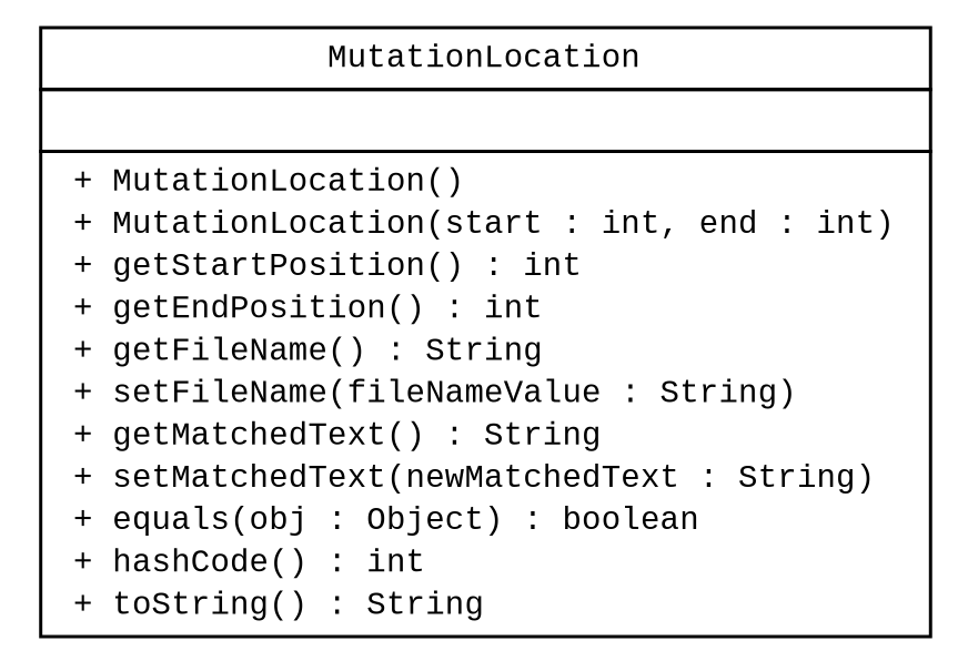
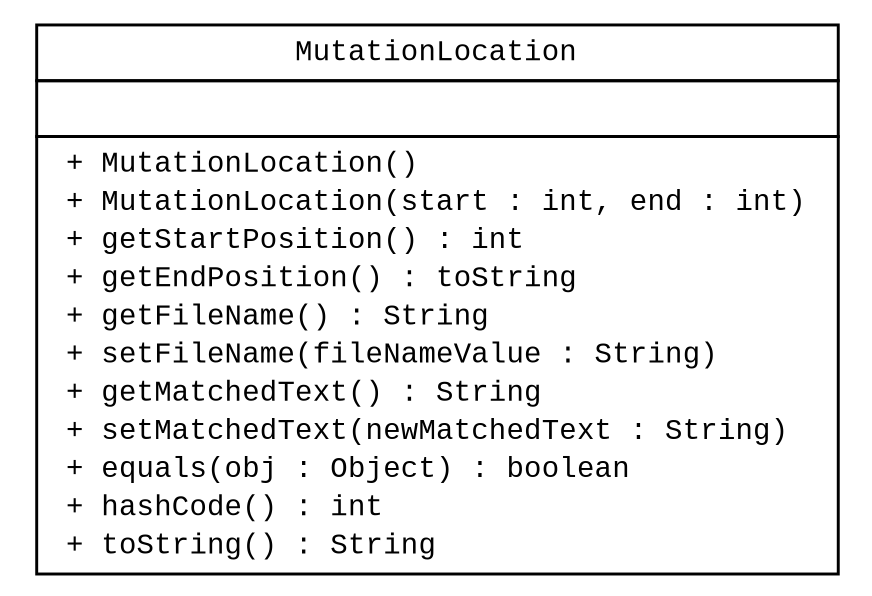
  digraph {
    nodesep=0.25
    ranksep=0.5
    rankdir=LR
    fontname="Liberation Mono"
-   n1 [fontcolor=black fontname="Liberation Mono" fontsize=10.0 label=<<table title="com.github.mkolisnyk.muto.data.MutationLocation" border="0" cellborder="1" cellspacing="0" cellpadding="2" port="p" href="./MutationLocation.html"> 		<tr><td><table border="0" cellspacing="0" cellpadding="1"> <tr><td align="center" balign="center"> MutationLocation </td></tr> 		</table></td></tr> 		<tr><td><table border="0" cellspacing="0" cellpadding="1"> <tr><td align="left" balign="left">  </td></tr> 		</table></td></tr> 		<tr><td><table border="0" cellspacing="0" cellpadding="1"> <tr><td align="left" balign="left"> + MutationLocation() </td></tr> <tr><td align="left" balign="left"> + MutationLocation(start : int, end : int) </td></tr> <tr><td align="left" balign="left"> + getStartPosition() : int </td></tr> <tr><td align="left" balign="left"> + getEndPosition() : int </td></tr> <tr><td align="left" balign="left"> + getFileName() : String </td></tr> <tr><td align="left" balign="left"> + setFileName(fileNameValue : String) </td></tr> <tr><td align="left" balign="left"> + getMatchedText() : String </td></tr> <tr><td align="left" balign="left"> + setMatchedText(newMatchedText : String) </td></tr> <tr><td align="left" balign="left"> + equals(obj : Object) : boolean </td></tr> <tr><td align="left" balign="left"> + hashCode() : int </td></tr> <tr><td align="left" balign="left"> + toString() : String </td></tr> 		</table></td></tr> 		</table>> shape=plaintext]
+   n1 [fontcolor=black fontname="Liberation Mono" fontsize=10.0 label=<<table title="com.github.mkolisnyk.muto.data.MutationLocation" border="0" cellborder="1" cellspacing="0" cellpadding="2" port="p" href="./MutationLocation.html"> 		<tr><td><table border="0" cellspacing="0" cellpadding="1"> <tr><td align="center" balign="center"> MutationLocation </td></tr> 		</table></td></tr> 		<tr><td><table border="0" cellspacing="0" cellpadding="1"> <tr><td align="left" balign="left">  </td></tr> 		</table></td></tr> 		<tr><td><table border="0" cellspacing="0" cellpadding="1"> <tr><td align="left" balign="left"> + MutationLocation() </td></tr> <tr><td align="left" balign="left"> + MutationLocation(start : int, end : int) </td></tr> <tr><td align="left" balign="left"> + getStartPosition() : int </td></tr> <tr><td align="left" balign="left"> + getEndPosition() : toString </td></tr> <tr><td align="left" balign="left"> + getFileName() : String </td></tr> <tr><td align="left" balign="left"> + setFileName(fileNameValue : String) </td></tr> <tr><td align="left" balign="left"> + getMatchedText() : String </td></tr> <tr><td align="left" balign="left"> + setMatchedText(newMatchedText : String) </td></tr> <tr><td align="left" balign="left"> + equals(obj : Object) : boolean </td></tr> <tr><td align="left" balign="left"> + hashCode() : int </td></tr> <tr><td align="left" balign="left"> + toString() : String </td></tr> 		</table></td></tr> 		</table>> shape=plaintext]
  }
